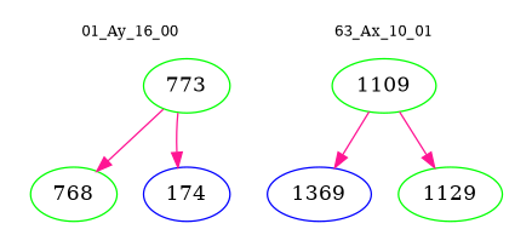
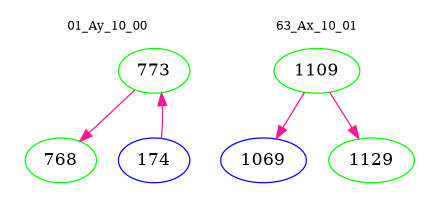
  digraph {
    node [color=green]
    edge [color=deeppink]
    n1 [label=773]
    n2 [label=768]
    n3 [color=blue label=174]
    n4 [label=1109]
-   n5 [color=blue label=1369]
+   n5 [color=blue label=1069]
    n6 [label=1129]
    subgraph cluster_1 {
      color=white
      fontsize=10
-     label="01_Ay_16_00"
+     label="01_Ay_10_00"
      n1
      n2
      n3
    }
    subgraph cluster_2 {
      color=white
      fontsize=10
      label="63_Ax_10_01"
      n4
      n5
      n6
    }
    n1 -> n2
-   n1 -> n3
+   n3 -> n1
    n4 -> n5
    n4 -> n6
  }
